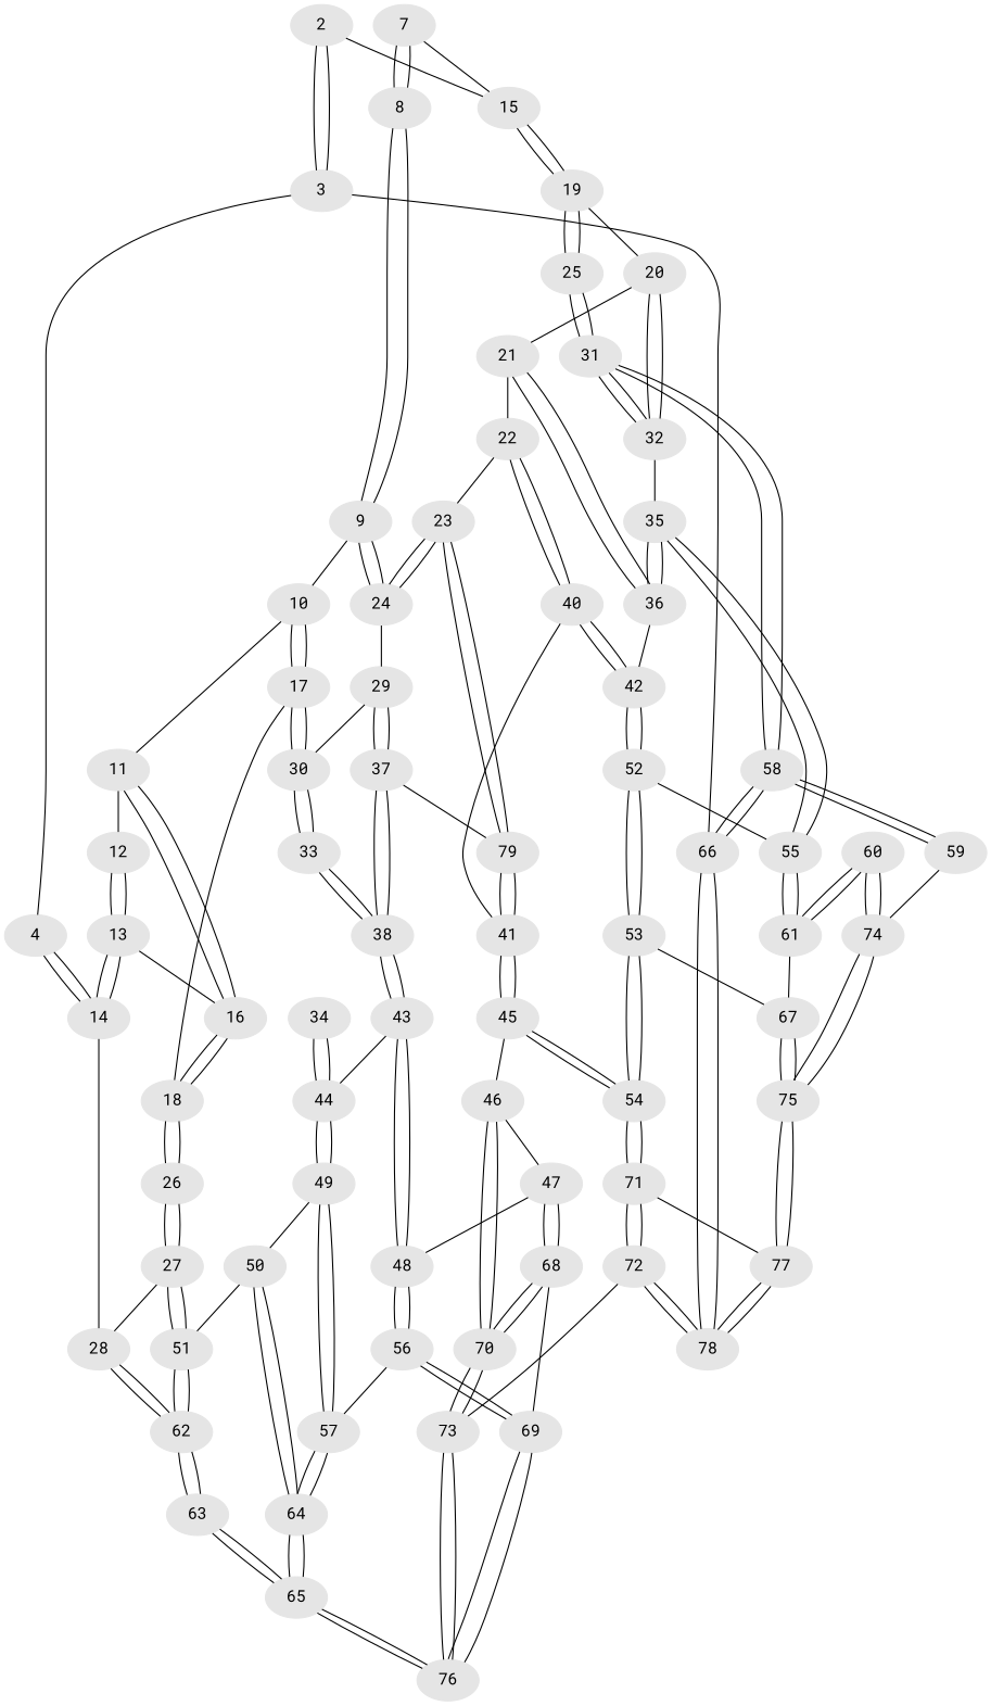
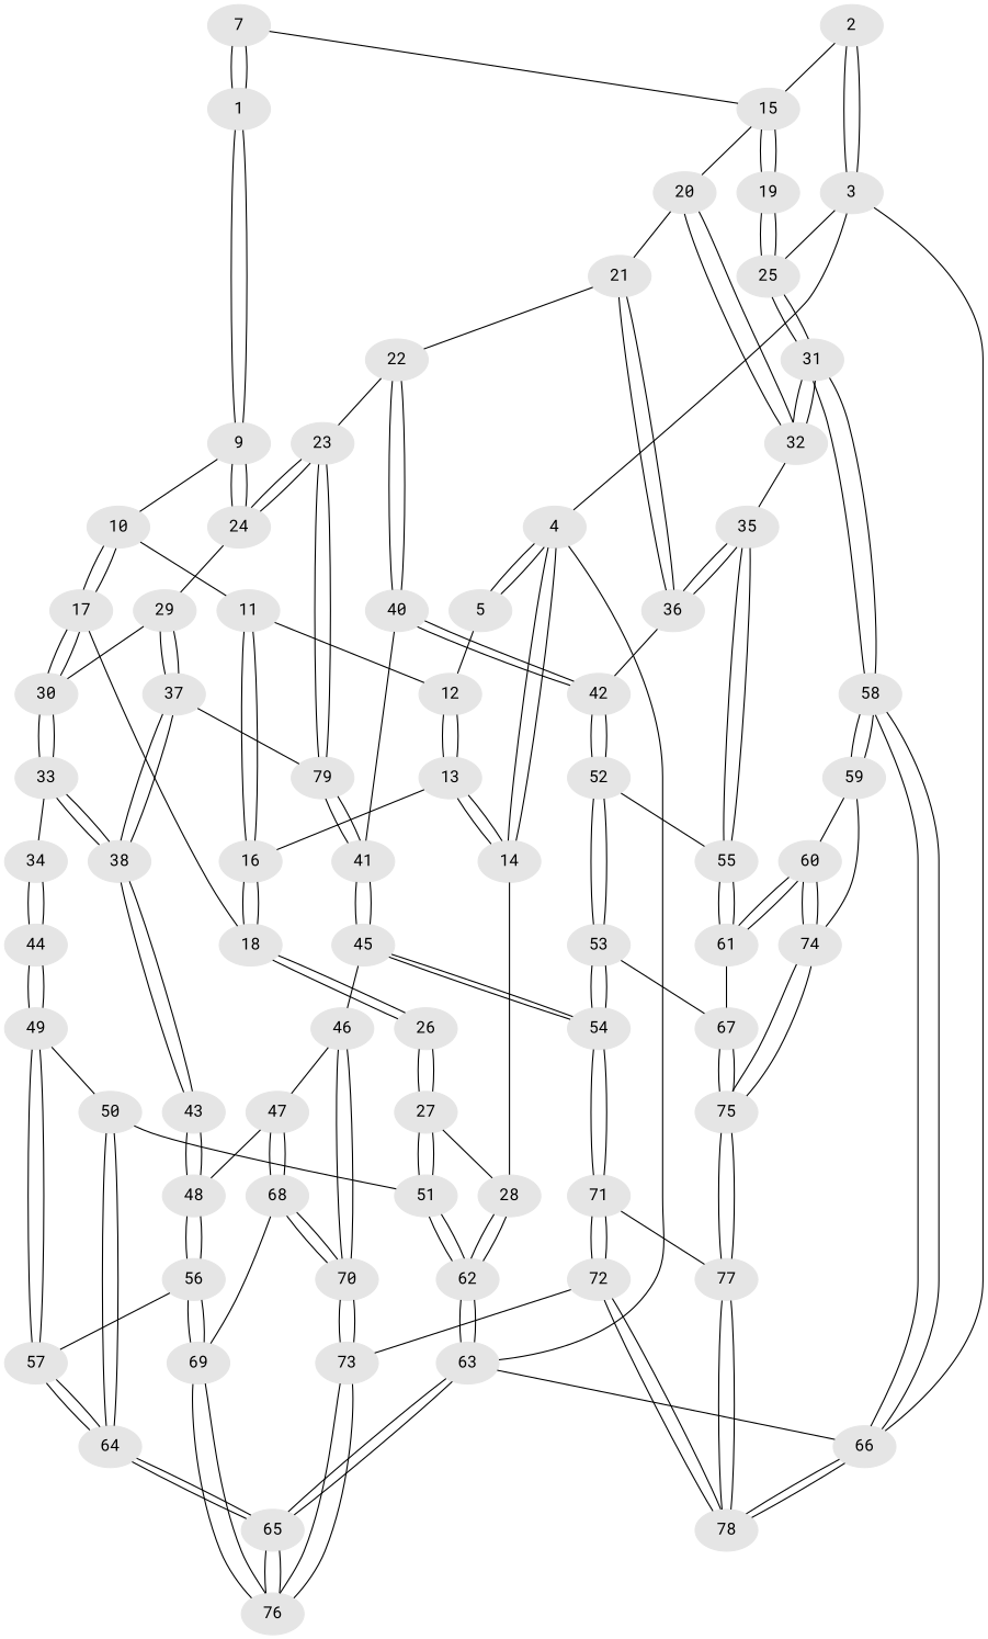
  graph {
    fontname="Roboto Mono"
    node [color=gray90 fontname="Roboto Mono" style=filled]
    edge [fontname="Roboto Mono"]
    2
    3
    15
    7
-   8
+   8 [label=1]
    4
    25
    66
    19
+   5
    14
    63
    31
    78
    12
    28
    65
    13
    9
    10
    24
    11
    17
    29
    16
    18
    30
    62
    20
    26
    33
    27
    21
    32
    22
    36
    35
    23
    40
    42
    n41 [label=79]
    41
    37
    58
    51
    34
    44
    38
    59
    55
    43
    49
    61
    52
    48
    45
    46
    54
    53
    56
    50
    57
    47
    70
    71
    68
    73
    69
    64
    67
    75
    72
    77
    76
    60
    74
    2 -- 3
    2 -- 3
    2 -- 15
    3 -- 4
+   3 -- 25
    3 -- 66
    15 -- 19
    15 -- 19
    7 -- 15
    7 -- 8
    7 -- 8
    8 -- 9
    8 -- 9
+   4 -- 5
+   4 -- 5
    4 -- 14
    4 -- 14
+   4 -- 63
    25 -- 31
    25 -- 31
    66 -- 78
    66 -- 78
    19 -- 25
    19 -- 25
-   19 -- 20
+   15 -- 20
+   5 -- 12
    14 -- 28
+   63 -- 66
    63 -- 65
    63 -- 65
    31 -- 32
    31 -- 32
    31 -- 58
    31 -- 58
    12 -- 13
    12 -- 13
    28 -- 62
    28 -- 62
    65 -- 76
    65 -- 76
    13 -- 14
    13 -- 14
    13 -- 16
    9 -- 10
    9 -- 24
    9 -- 24
    10 -- 11
    10 -- 17
    10 -- 17
    24 -- 29
    11 -- 12
    11 -- 16
    11 -- 16
    17 -- 18
    17 -- 30
    17 -- 30
    29 -- 30
    29 -- 37
    29 -- 37
    16 -- 18
    16 -- 18
    18 -- 26
    18 -- 26
    30 -- 33
    30 -- 33
    62 -- 63
    62 -- 63
    20 -- 21
    20 -- 32
    20 -- 32
    26 -- 27
    26 -- 27
+   33 -- 34
    33 -- 38
    33 -- 38
    27 -- 28
    27 -- 51
    27 -- 51
    21 -- 22
    21 -- 36
    21 -- 36
    32 -- 35
    22 -- 23
    22 -- 40
    22 -- 40
    36 -- 42
    35 -- 36
    35 -- 36
    35 -- 55
    35 -- 55
    23 -- 24
    23 -- 24
    23 -- n41
    23 -- n41
    40 -- 42
    40 -- 42
    40 -- 41
    42 -- 52
    42 -- 52
    n41 -- 41
    n41 -- 41
    41 -- 45
    41 -- 45
    37 -- n41
    37 -- 38
    37 -- 38
    58 -- 66
    58 -- 66
    58 -- 59
    58 -- 59
    51 -- 62
    51 -- 62
    34 -- 44
    34 -- 44
    44 -- 49
    44 -- 49
    38 -- 43
    38 -- 43
+   59 -- 60
    59 -- 74
    55 -- 61
    55 -- 61
-   43 -- 44
    43 -- 48
    43 -- 48
    49 -- 50
    49 -- 57
    49 -- 57
    61 -- 67
    52 -- 55
    52 -- 53
    52 -- 53
    48 -- 56
    48 -- 56
    45 -- 46
    45 -- 54
    45 -- 54
    46 -- 47
    46 -- 70
    46 -- 70
    54 -- 71
    54 -- 71
    53 -- 54
    53 -- 54
    53 -- 67
    56 -- 57
    56 -- 69
    56 -- 69
    50 -- 51
    50 -- 64
    50 -- 64
    57 -- 64
    57 -- 64
    47 -- 48
    47 -- 68
    47 -- 68
    70 -- 73
    70 -- 73
    71 -- 72
    71 -- 72
    71 -- 77
    68 -- 70
    68 -- 70
    68 -- 69
    73 -- 76
    73 -- 76
    69 -- 76
    69 -- 76
    64 -- 65
    64 -- 65
    67 -- 75
    67 -- 75
    75 -- 77
    75 -- 77
    72 -- 78
    72 -- 78
    72 -- 73
    77 -- 78
    77 -- 78
    60 -- 61
    60 -- 61
    60 -- 74
    60 -- 74
    74 -- 75
    74 -- 75
  }
